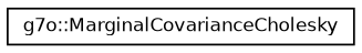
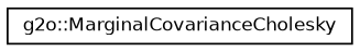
  digraph {
    rankdir=LR
-   n1 [color=black fillcolor=white fontname=Helvetica fontsize=10 height=0.2 label="g7o::MarginalCovarianceCholesky" shape=record style=filled width=0.4]
+   n1 [color=black fillcolor=white fontname=Helvetica fontsize=10 height=0.2 label="g2o::MarginalCovarianceCholesky" shape=record style=filled width=0.4]
  }
